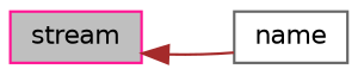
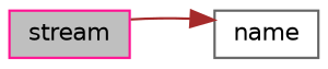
  digraph {
    rankdir=LR
    node [fontname=Helvetica fontsize=10 shape=record]
    n1 [color=deeppink fillcolor=grey75 fontcolor=black height=0.2 label=stream style=filled width=0.4]
    n2 [color=gray40 height=0.2 label=name width=0.4]
-   n1 -> n2 [color=brown dir=back fontname=Helvetica fontsize=10 labelfontname=Helvetica labelfontsize=10 style=solid]
+   n2 -> n1 [color=brown dir=back fontname=Helvetica fontsize=10 labelfontname=Helvetica labelfontsize=10 style=solid]
  }
